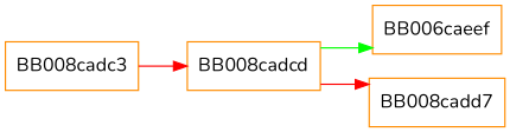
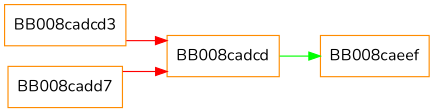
  digraph {
    fontname=Nunito
    rankdir=LR
    splines=ortho
    node [color=darkorange fontname=Nunito shape=box]
    edge [color=red fontname=Nunito]
-   BB008cadc3
+   BB008cadc3 [label=BB008cadcd3]
    BB008cadcd
-   BB008caeef [label=BB006caeef]
+   BB008caeef
    BB008cadd7
    BB008cadc3 -> BB008cadcd
    BB008cadcd -> BB008caeef [color=green]
-   BB008cadcd -> BB008cadd7
+   BB008cadd7 -> BB008cadcd
  }
